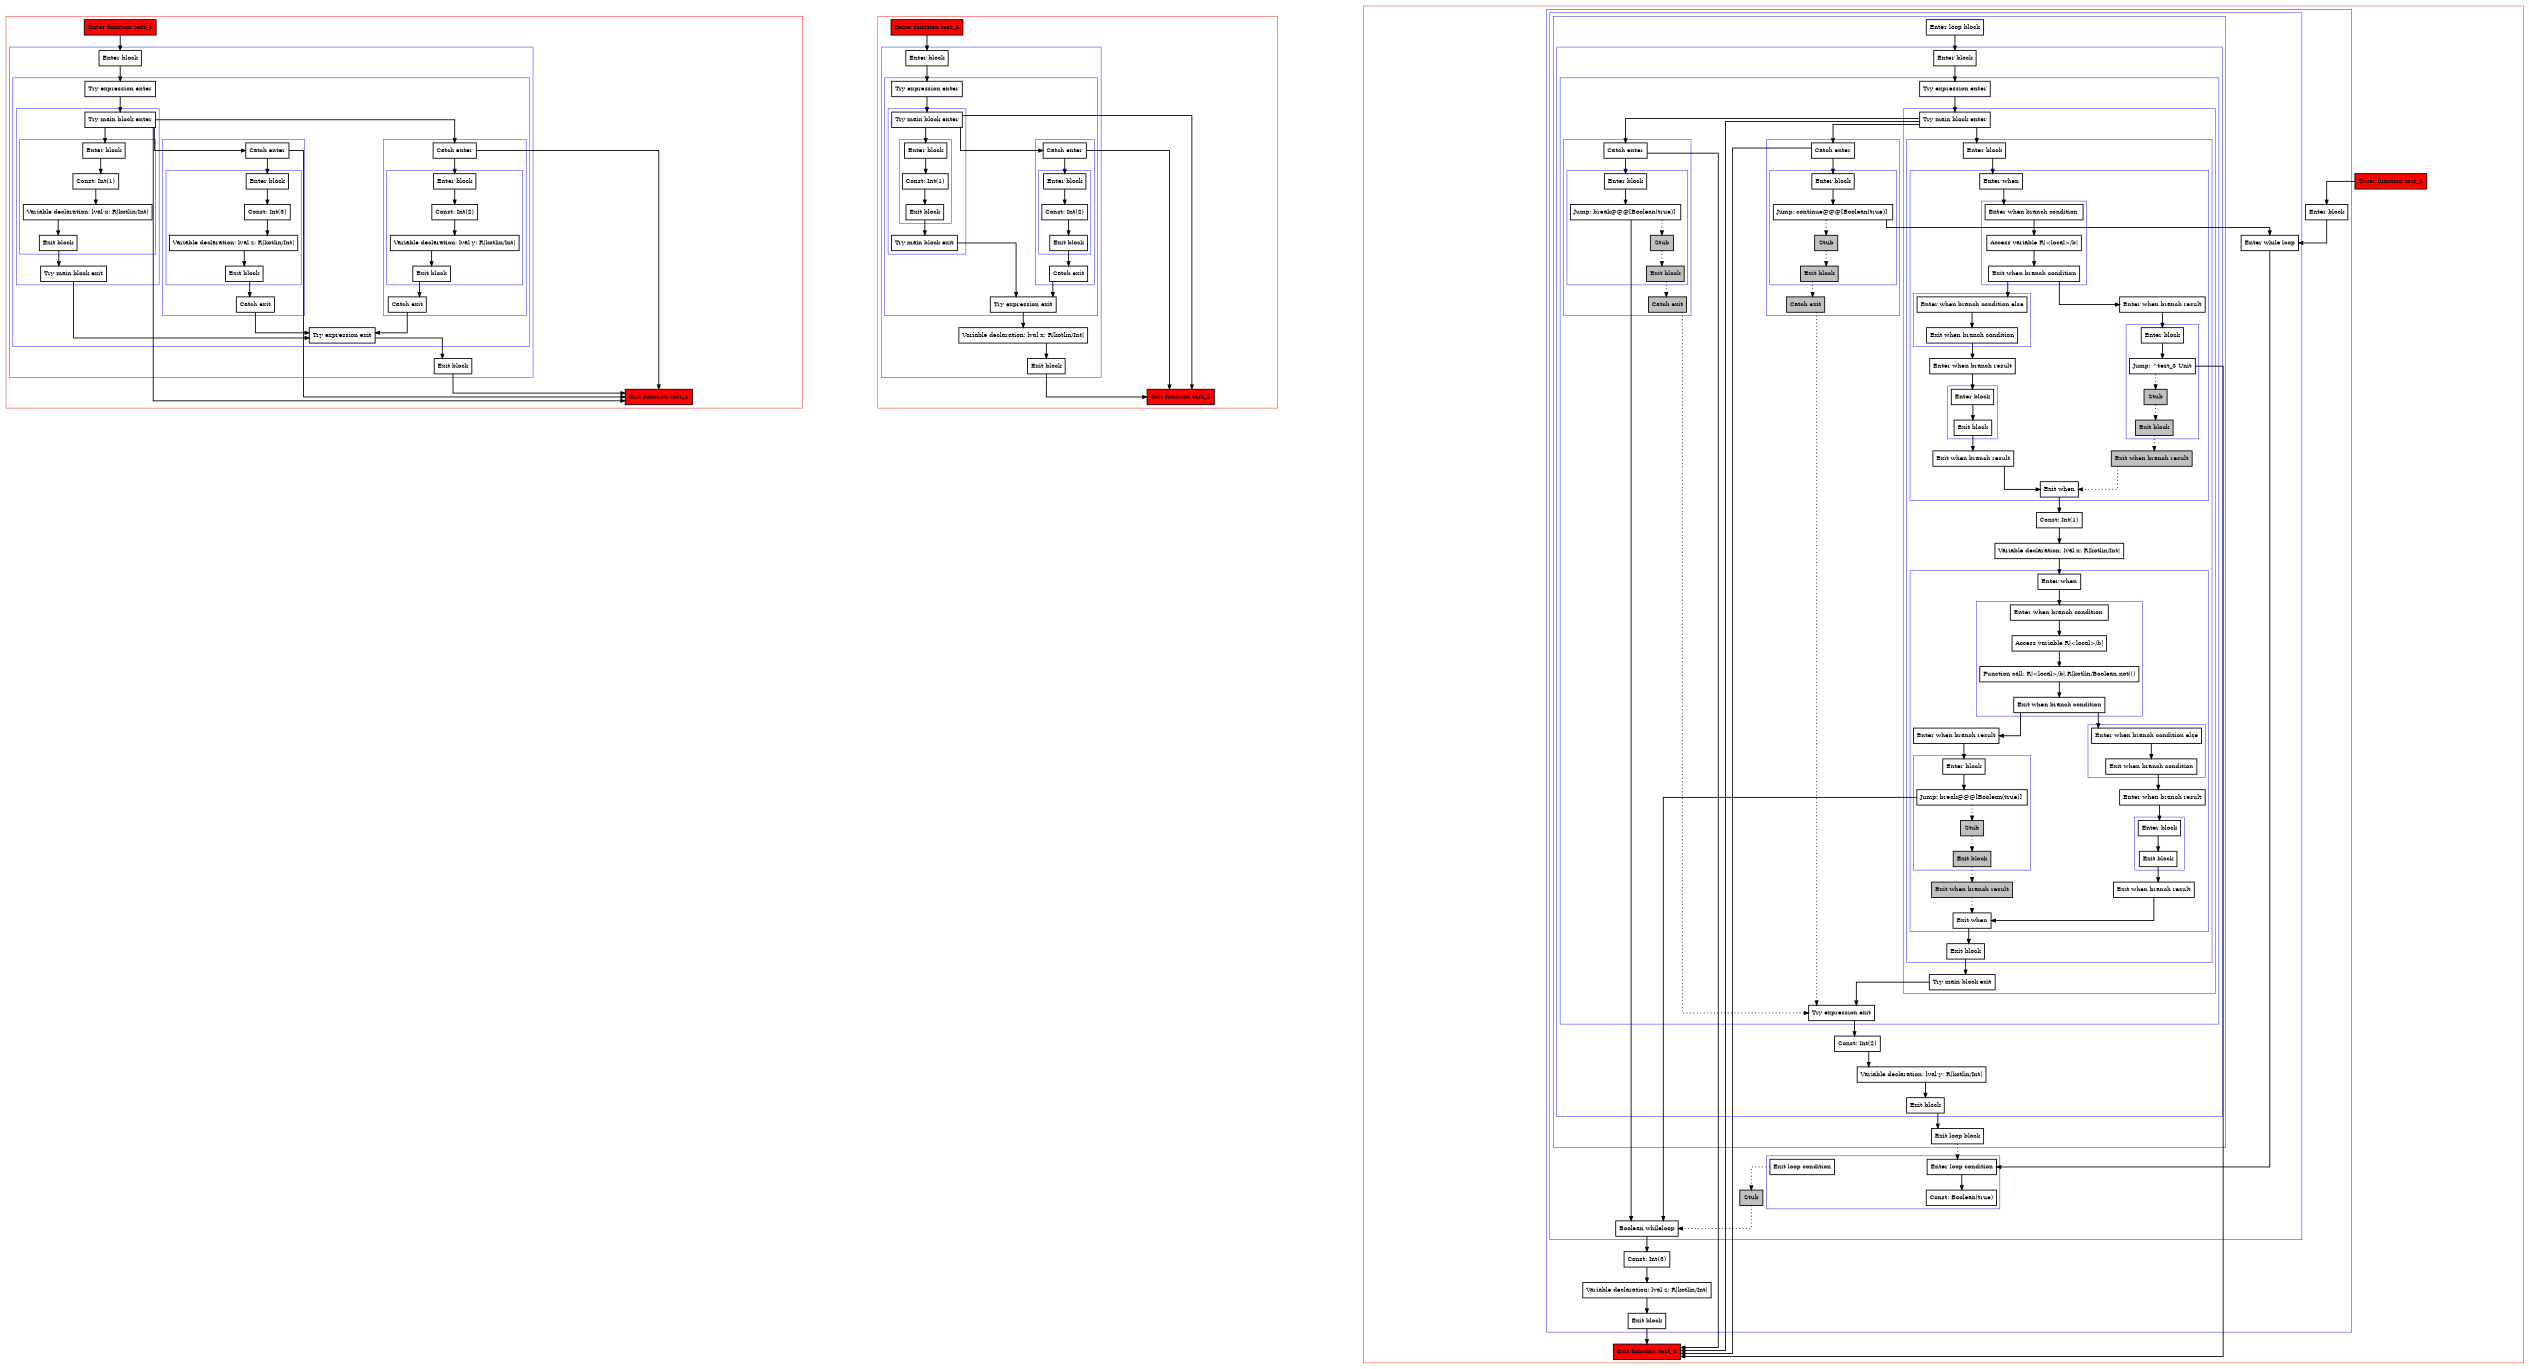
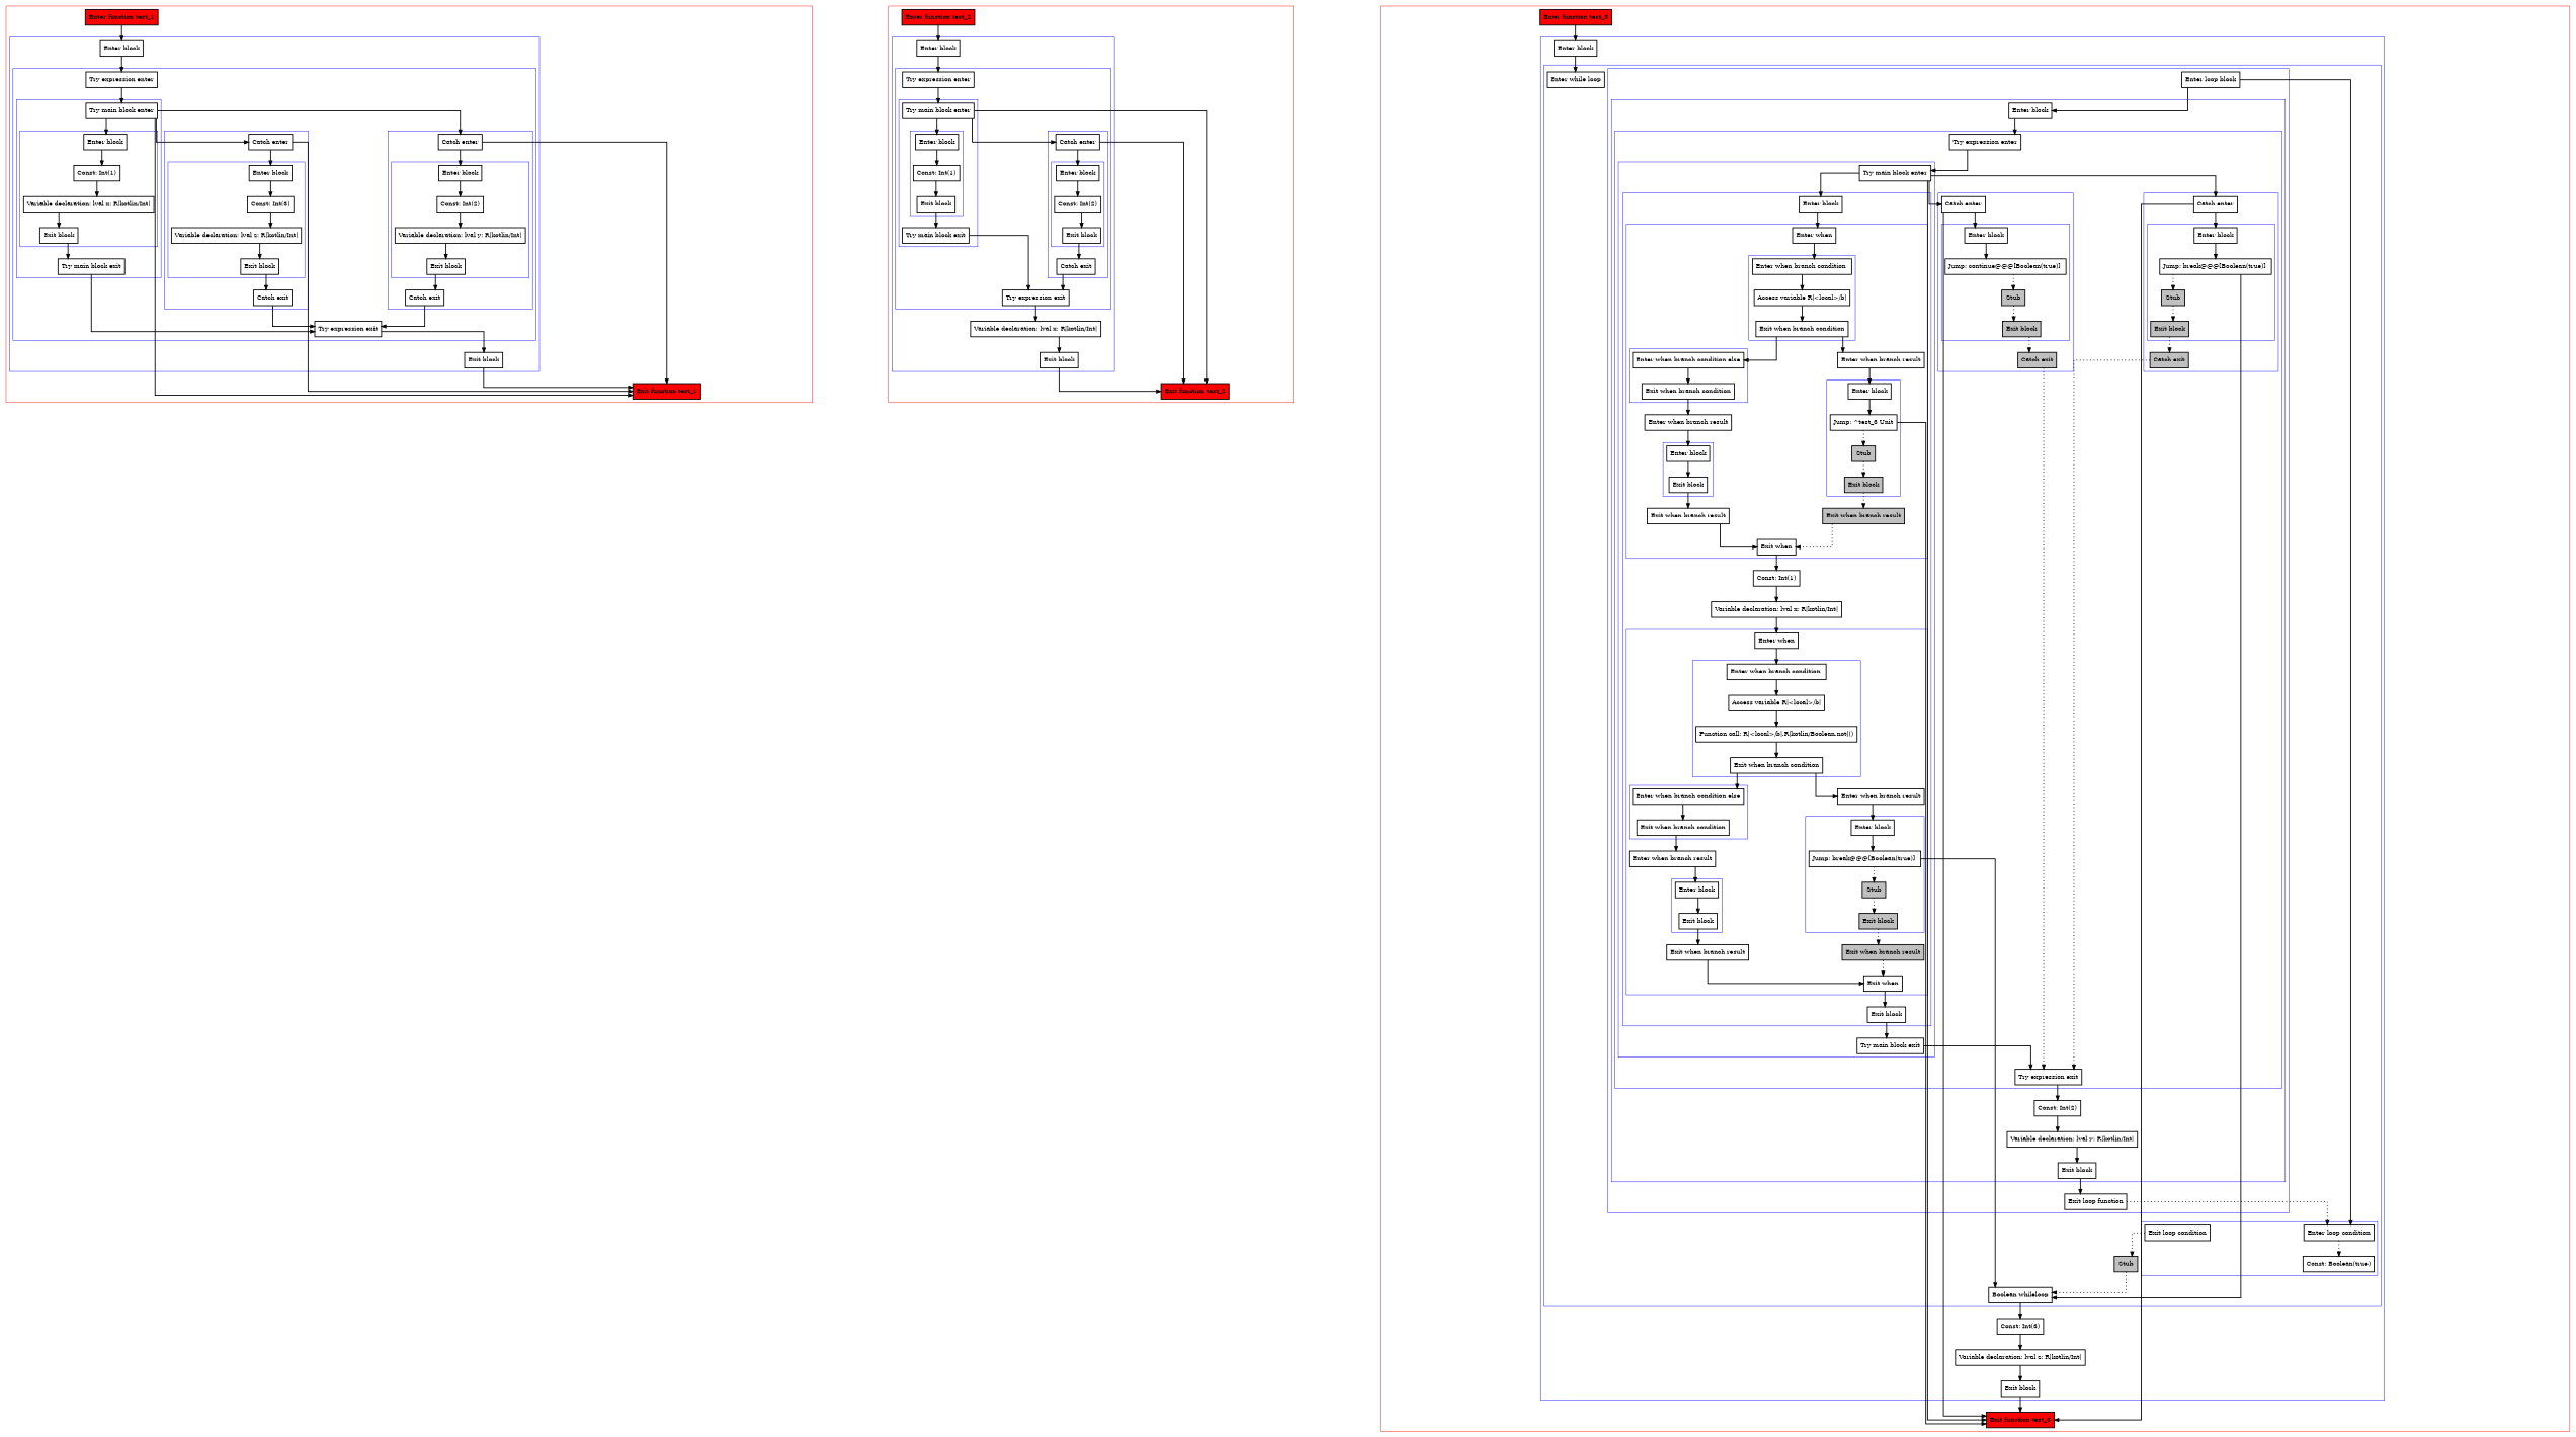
  digraph {
    nodesep=3
    splines=ortho
    node [penwidth=2 shape=box]
    edge [penwidth=2]
    n1 [label="Enter block"]
    n2 [label="Const: Int(1)"]
    n3 [label="Variable declaration: lval x: R|kotlin/Int|"]
    n4 [label="Exit block"]
    n5 [label="Try main block enter"]
    n6 [label="Try main block exit"]
    n7 [label="Enter block"]
    n8 [label="Const: Int(3)"]
    n9 [label="Variable declaration: lval z: R|kotlin/Int|"]
    n10 [label="Exit block"]
    n11 [label="Catch enter"]
    n12 [label="Catch exit"]
    n13 [label="Enter block"]
    n14 [label="Const: Int(2)"]
    n15 [label="Variable declaration: lval y: R|kotlin/Int|"]
    n16 [label="Exit block"]
    n17 [label="Catch enter"]
    n18 [label="Catch exit"]
    n19 [label="Try expression enter"]
    n20 [label="Try expression exit"]
    n21 [label="Enter block"]
    n22 [label="Exit block"]
    n23 [fillcolor=red label="Enter function test_1" style=filled]
    n24 [fillcolor=red label="Exit function test_1" style=filled]
    n25 [label="Enter block"]
    n26 [label="Const: Int(1)"]
    n27 [label="Exit block"]
    n28 [label="Try main block enter"]
    n29 [label="Try main block exit"]
    n30 [label="Enter block"]
    n31 [label="Const: Int(2)"]
    n32 [label="Exit block"]
    n33 [label="Catch enter"]
    n34 [label="Catch exit"]
    n35 [label="Try expression enter"]
    n36 [label="Try expression exit"]
    n37 [label="Enter block"]
    n38 [label="Variable declaration: lval x: R|kotlin/Int|"]
    n39 [label="Exit block"]
    n40 [fillcolor=red label="Enter function test_2" style=filled]
    n41 [fillcolor=red label="Exit function test_2" style=filled]
    n42 [label="Enter loop condition"]
    n43 [label="Const: Boolean(true)"]
    n44 [label="Exit loop condition"]
    n45 [label="Enter when branch condition "]
    n46 [label="Access variable R|<local>/b|"]
    n47 [label="Exit when branch condition"]
    n48 [label="Enter when branch condition else"]
    n49 [label="Exit when branch condition"]
    n50 [label="Enter block"]
    n51 [label="Exit block"]
    n52 [label="Enter block"]
    n53 [label="Jump: ^test_3 Unit"]
    n54 [fillcolor=gray label=Stub style=filled]
    n55 [fillcolor=gray label="Exit block" style=filled]
    n56 [label="Enter when"]
    n57 [label="Enter when branch result"]
    n58 [label="Exit when branch result"]
    n59 [label="Enter when branch result"]
    n60 [fillcolor=gray label="Exit when branch result" style=filled]
    n61 [label="Exit when"]
    n62 [label="Enter when branch condition "]
    n63 [label="Access variable R|<local>/b|"]
    n64 [label="Function call: R|<local>/b|.R|kotlin/Boolean.not|()"]
    n65 [label="Exit when branch condition"]
    n66 [label="Enter when branch condition else"]
    n67 [label="Exit when branch condition"]
    n68 [label="Enter block"]
    n69 [label="Exit block"]
    n70 [label="Enter block"]
    n71 [label="Jump: break@@@[Boolean(true)] "]
    n72 [fillcolor=gray label=Stub style=filled]
    n73 [fillcolor=gray label="Exit block" style=filled]
    n74 [label="Enter when"]
    n75 [label="Enter when branch result"]
    n76 [label="Exit when branch result"]
    n77 [label="Enter when branch result"]
    n78 [fillcolor=gray label="Exit when branch result" style=filled]
    n79 [label="Exit when"]
    n80 [label="Enter block"]
    n81 [label="Const: Int(1)"]
    n82 [label="Variable declaration: lval x: R|kotlin/Int|"]
    n83 [label="Exit block"]
    n84 [label="Try main block enter"]
    n85 [label="Try main block exit"]
    n86 [label="Enter block"]
    n87 [label="Jump: break@@@[Boolean(true)] "]
    n88 [fillcolor=gray label=Stub style=filled]
    n89 [fillcolor=gray label="Exit block" style=filled]
    n90 [label="Catch enter"]
    n91 [fillcolor=gray label="Catch exit" style=filled]
    n92 [label="Enter block"]
    n93 [label="Jump: continue@@@[Boolean(true)] "]
    n94 [fillcolor=gray label=Stub style=filled]
    n95 [fillcolor=gray label="Exit block" style=filled]
    n96 [label="Catch enter"]
    n97 [fillcolor=gray label="Catch exit" style=filled]
    n98 [label="Try expression enter"]
    n99 [label="Try expression exit"]
    n100 [label="Enter block"]
    n101 [label="Const: Int(2)"]
    n102 [label="Variable declaration: lval y: R|kotlin/Int|"]
    n103 [label="Exit block"]
    n104 [label="Enter loop block"]
-   n105 [label="Exit loop block"]
+   n105 [label="Exit loop function"]
    n106 [label="Enter while loop"]
    n107 [fillcolor=gray label=Stub style=filled]
    n108 [label="Boolean whileloop"]
    n109 [label="Enter block"]
    n110 [label="Const: Int(3)"]
    n111 [label="Variable declaration: lval z: R|kotlin/Int|"]
    n112 [label="Exit block"]
    n113 [fillcolor=red label="Enter function test_3" style=filled]
    n114 [fillcolor=red label="Exit function test_3" style=filled]
    subgraph cluster_1 {
      color=red
      n23
      n24
      subgraph cluster_2 {
        color=blue
        n21
        n22
        subgraph cluster_3 {
          color=blue
          n19
          n20
          subgraph cluster_4 {
            color=blue
            n5
            n6
            subgraph cluster_5 {
              color=blue
              n1
              n2
              n3
              n4
            }
          }
          subgraph cluster_6 {
            color=blue
            n11
            n12
            subgraph cluster_7 {
              color=blue
              n7
              n8
              n9
              n10
            }
          }
          subgraph cluster_8 {
            color=blue
            n17
            n18
            subgraph cluster_9 {
              color=blue
              n13
              n14
              n15
              n16
            }
          }
        }
      }
    }
    subgraph cluster_10 {
      color=red
      n40
      n41
      subgraph cluster_11 {
        color=blue
        n37
        n38
        n39
        subgraph cluster_12 {
          color=blue
          n35
          n36
          subgraph cluster_13 {
            color=blue
            n28
            n29
            subgraph cluster_14 {
              color=blue
              n25
              n26
              n27
            }
          }
          subgraph cluster_15 {
            color=blue
            n33
            n34
            subgraph cluster_16 {
              color=blue
              n30
              n31
              n32
            }
          }
        }
      }
    }
    subgraph cluster_17 {
      color=red
      n113
      n114
      subgraph cluster_18 {
        color=blue
        n109
        n110
        n111
        n112
        subgraph cluster_19 {
          color=blue
          n106
          n107
          n108
          subgraph cluster_20 {
            color=blue
            n42
            n43
            n44
          }
          subgraph cluster_21 {
            color=blue
            n104
            n105
            subgraph cluster_22 {
              color=blue
              n100
              n101
              n102
              n103
              subgraph cluster_23 {
                color=blue
                n98
                n99
                subgraph cluster_24 {
                  color=blue
                  n84
                  n85
                  subgraph cluster_25 {
                    color=blue
                    n80
                    n81
                    n82
                    n83
                    subgraph cluster_26 {
                      color=blue
                      n56
                      n57
                      n58
                      n59
                      n60
                      n61
                      subgraph cluster_27 {
                        color=blue
                        n45
                        n46
                        n47
                      }
                      subgraph cluster_28 {
                        color=blue
                        n48
                        n49
                      }
                      subgraph cluster_29 {
                        color=blue
                        n50
                        n51
                      }
                      subgraph cluster_30 {
                        color=blue
                        n52
                        n53
                        n54
                        n55
                      }
                    }
                    subgraph cluster_31 {
                      color=blue
                      n74
                      n75
                      n76
                      n77
                      n78
                      n79
                      subgraph cluster_32 {
                        color=blue
                        n62
                        n63
                        n64
                        n65
                      }
                      subgraph cluster_33 {
                        color=blue
                        n66
                        n67
                      }
                      subgraph cluster_34 {
                        color=blue
                        n68
                        n69
                      }
                      subgraph cluster_35 {
                        color=blue
                        n70
                        n71
                        n72
                        n73
                      }
                    }
                  }
                }
                subgraph cluster_36 {
                  color=blue
                  n90
                  n91
                  subgraph cluster_37 {
                    color=blue
                    n86
                    n87
                    n88
                    n89
                  }
                }
                subgraph cluster_38 {
                  color=blue
                  n96
                  n97
                  subgraph cluster_39 {
                    color=blue
                    n92
                    n93
                    n94
                    n95
                  }
                }
              }
            }
          }
        }
      }
    }
    n1 -> n2
    n2 -> n3
    n3 -> n4
    n4 -> n6
    n5 -> n1
    n5 -> n11
    n5 -> n17
    n5 -> n24
    n6 -> n20
    n7 -> n8
    n8 -> n9
    n9 -> n10
    n10 -> n12
    n11 -> n7
    n11 -> n24
    n12 -> n20
    n13 -> n14
    n14 -> n15
    n15 -> n16
    n16 -> n18
    n17 -> n13
    n17 -> n24
    n18 -> n20
    n19 -> n5
    n20 -> n22
    n21 -> n19
    n22 -> n24
    n23 -> n21
    n25 -> n26
    n26 -> n27
    n27 -> n29
    n28 -> n25
    n28 -> n33
    n28 -> n41
    n29 -> n36
    n30 -> n31
    n31 -> n32
    n32 -> n34
    n33 -> n30
    n33 -> n41
    n34 -> n36
    n35 -> n28
    n36 -> n38
    n37 -> n35
    n38 -> n39
    n39 -> n41
    n40 -> n37
-   n42 -> n43
+   n42 -> n43 [style=dotted]
    n44 -> n107 [style=dotted]
    n45 -> n46
    n46 -> n47
    n47 -> n48
    n47 -> n59
    n48 -> n49
    n49 -> n57
    n50 -> n51
    n51 -> n58
    n52 -> n53
    n53 -> n54 [style=dotted]
    n53 -> n114
    n54 -> n55 [style=dotted]
    n55 -> n60 [style=dotted]
    n56 -> n45
    n57 -> n50
    n58 -> n61
    n59 -> n52
    n60 -> n61 [style=dotted]
    n61 -> n81
    n62 -> n63
    n63 -> n64
    n64 -> n65
    n65 -> n66
    n65 -> n77
    n66 -> n67
    n67 -> n75
    n68 -> n69
    n69 -> n76
    n70 -> n71
    n71 -> n72 [style=dotted]
    n71 -> n108
    n72 -> n73 [style=dotted]
    n73 -> n78 [style=dotted]
    n74 -> n62
    n75 -> n68
    n76 -> n79
    n77 -> n70
    n78 -> n79 [style=dotted]
    n79 -> n83
    n80 -> n56
    n81 -> n82
    n82 -> n74
    n83 -> n85
    n84 -> n80
    n84 -> n90
    n84 -> n96
    n84 -> n114
    n85 -> n99
    n86 -> n87
    n87 -> n88 [style=dotted]
    n87 -> n108
    n88 -> n89 [style=dotted]
    n89 -> n91 [style=dotted]
    n90 -> n86
    n90 -> n114
    n91 -> n99 [style=dotted]
    n92 -> n93
    n93 -> n94 [style=dotted]
-   n93 -> n106
    n94 -> n95 [style=dotted]
    n95 -> n97 [style=dotted]
    n96 -> n92
    n96 -> n114
    n97 -> n99 [style=dotted]
    n98 -> n84
    n99 -> n101
    n100 -> n98
    n101 -> n102
    n102 -> n103
    n103 -> n105
    n104 -> n100
    n105 -> n42 [style=dotted]
-   n106 -> n42
+   n104 -> n42
    n107 -> n108 [style=dotted]
    n108 -> n110
    n109 -> n106
    n110 -> n111
    n111 -> n112
    n112 -> n114
    n113 -> n109
  }
